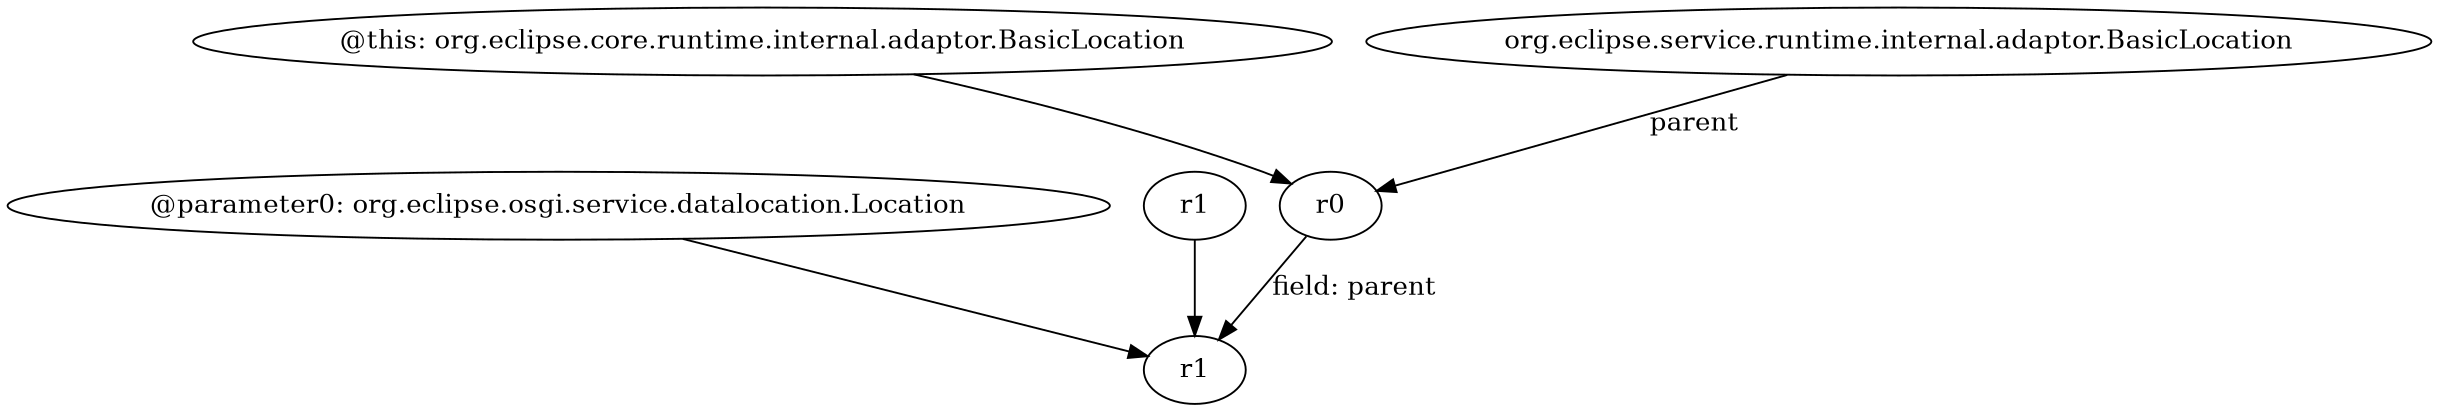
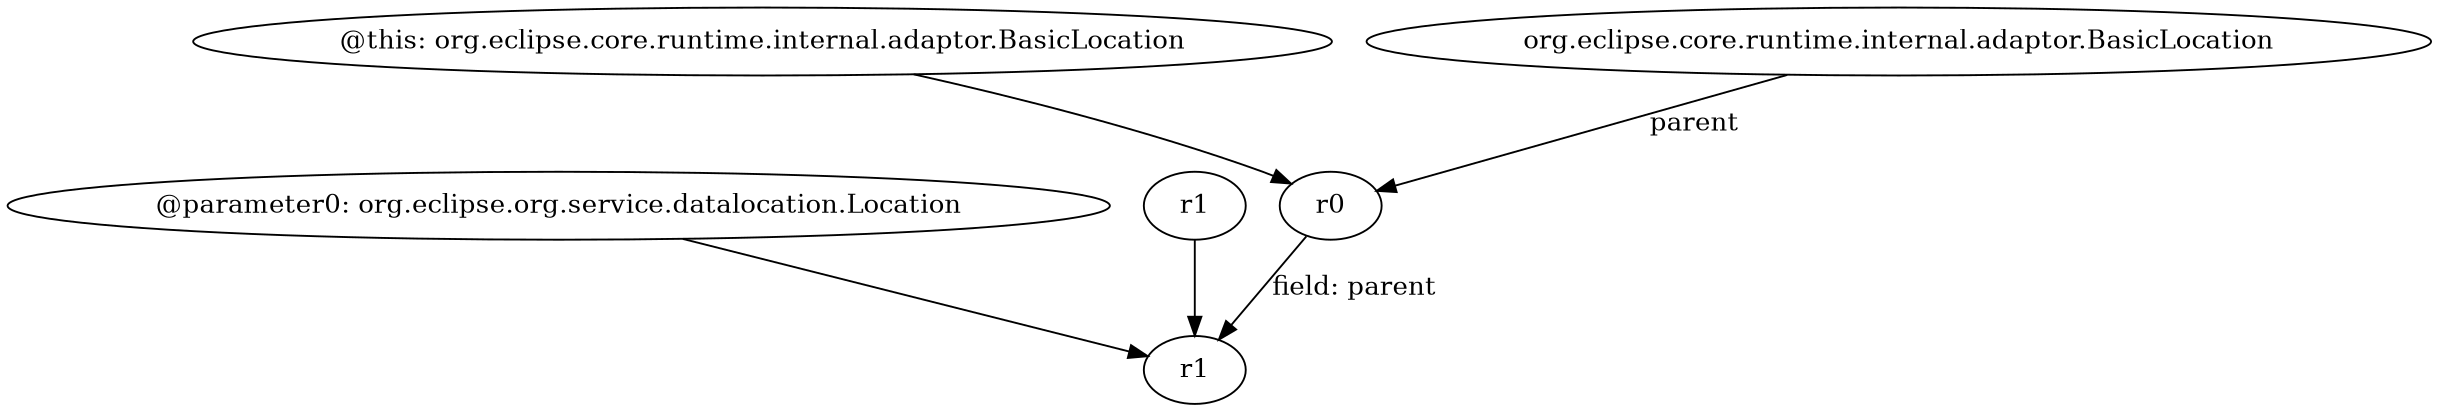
  digraph {
-   n1 [label="@parameter0: org.eclipse.osgi.service.datalocation.Location"]
+   n1 [label="@parameter0: org.eclipse.org.service.datalocation.Location"]
    n2 [label=r1]
    n3 [label=r1]
    n4 [label="@this: org.eclipse.core.runtime.internal.adaptor.BasicLocation"]
    n5 [label=r0]
-   n6 [label="org.eclipse.service.runtime.internal.adaptor.BasicLocation"]
+   n6 [label="org.eclipse.core.runtime.internal.adaptor.BasicLocation"]
    n1 -> n2
    n3 -> n2
    n4 -> n5
    n5 -> n2 [label="field: parent"]
    n6 -> n5 [label=parent]
  }
